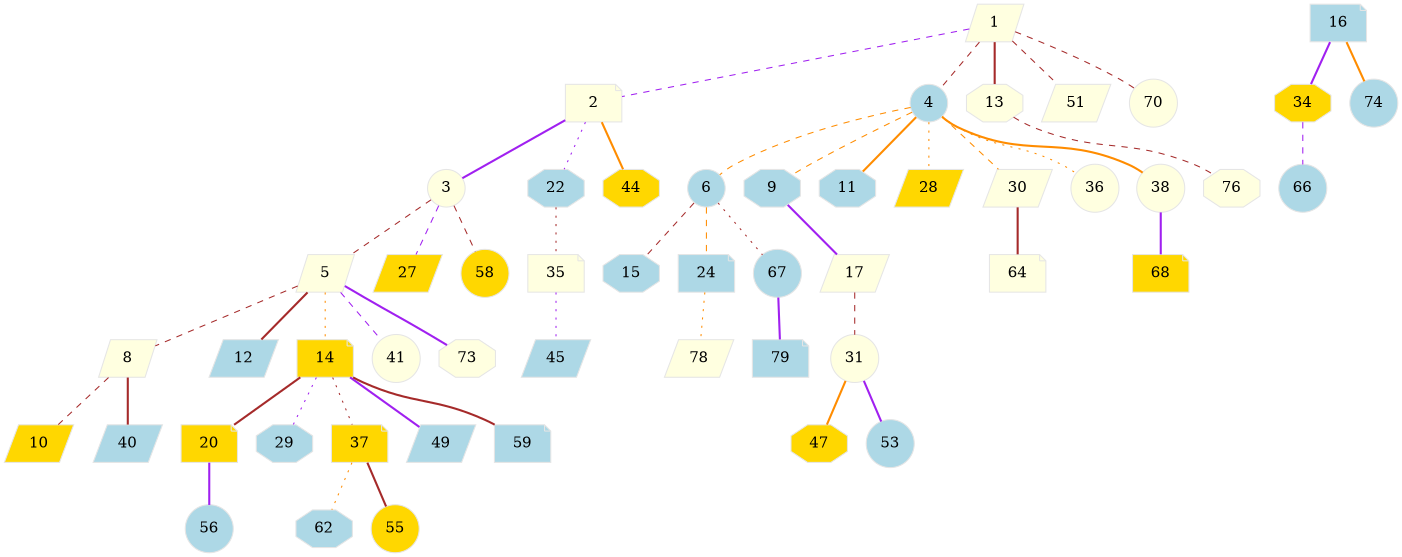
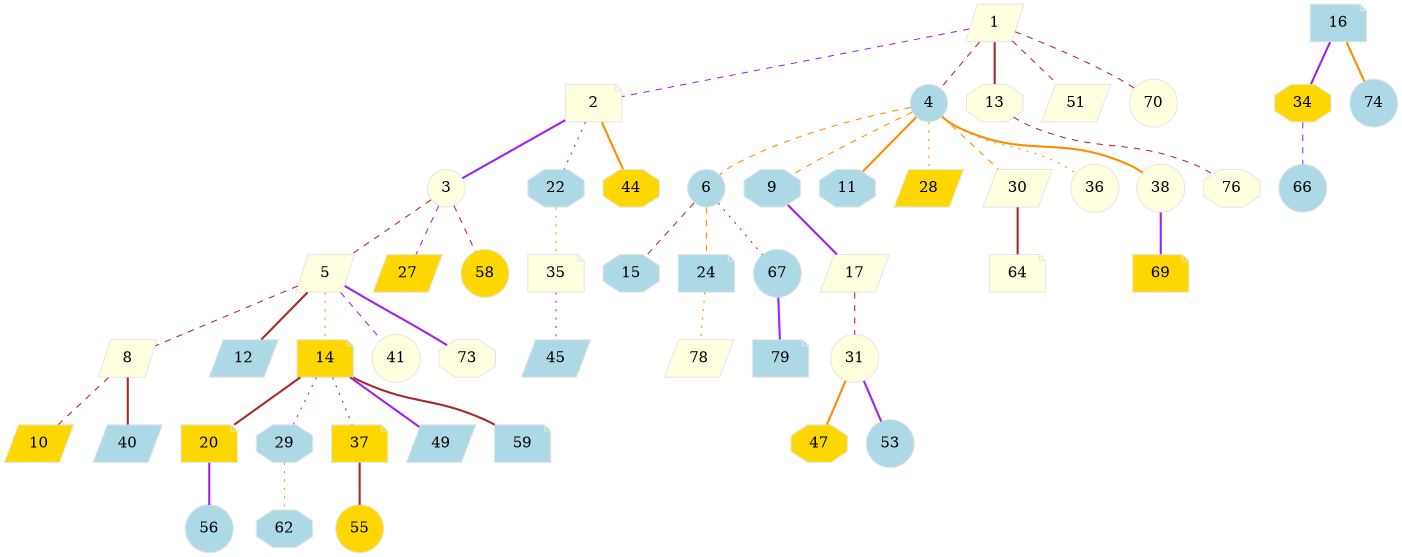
  graph {
    fontname="DejaVu Serif"
    node [color=gray90 fillcolor=lightblue fontname="DejaVu Serif" shape=circle style=filled]
    edge [color=brown fontname="DejaVu Serif" style=bold]
    2 [fillcolor=lightyellow shape=note super="+26"]
    3 [fillcolor=lightyellow super="+18"]
    22 [shape=octagon super="+43"]
    44 [fillcolor=gold shape=octagon]
    1 [fillcolor=lightyellow shape=parallelogram]
    4 [super="+25"]
    13 [fillcolor=lightyellow shape=octagon super="+39"]
    51 [fillcolor=lightyellow shape=parallelogram super="+75"]
    70 [fillcolor=lightyellow]
    6 [super="+32"]
    9 [shape=octagon super="+19"]
    11 [shape=octagon]
    28 [fillcolor=gold shape=parallelogram]
    30 [fillcolor=lightyellow shape=parallelogram super="+33"]
    36 [fillcolor=lightyellow super="+42"]
    38 [fillcolor=lightyellow super="+71"]
    76 [fillcolor=lightyellow shape=octagon]
    5 [fillcolor=lightyellow shape=parallelogram super="+7"]
    27 [fillcolor=gold shape=parallelogram]
    58 [fillcolor=gold]
    35 [fillcolor=lightyellow shape=note]
    8 [fillcolor=lightyellow shape=parallelogram]
    12 [shape=parallelogram]
    14 [fillcolor=gold shape=note super="+23"]
    41 [fillcolor=lightyellow]
    73 [fillcolor=lightyellow shape=octagon]
    15 [shape=octagon super="+61"]
    24 [shape=note super="+63"]
    67 [super="+69"]
    17 [fillcolor=lightyellow shape=parallelogram super="+21"]
    64 [fillcolor=lightyellow shape=note]
-   68 [fillcolor=gold shape=note]
+   68 [fillcolor=gold shape=note label=69]
    10 [fillcolor=gold shape=parallelogram super="+57"]
    40 [shape=parallelogram super="+48"]
    20 [fillcolor=gold shape=note super="+54"]
    29 [shape=octagon super="+52"]
    37 [fillcolor=gold shape=note super="+72"]
    49 [shape=parallelogram]
    59 [shape=note]
    78 [fillcolor=lightyellow shape=parallelogram]
    79 [shape=note]
    16 [shape=note super="+77"]
    34 [fillcolor=gold shape=octagon super="+65"]
    74
    31 [fillcolor=lightyellow super="+46"]
    56
    62 [shape=octagon]
    55 [fillcolor=gold]
    66
    47 [fillcolor=gold shape=octagon]
    53
    45 [shape=parallelogram super="+60"]
    2 -- 3 [color=purple]
    2 -- 22 [color=purple style=dotted]
    2 -- 44 [color=darkorange]
    3 -- 5 [style=dashed]
    3 -- 27 [color=purple style=dashed]
    3 -- 58 [style=dashed]
-   22 -- 35 [style=dotted]
+   22 -- 35 [color=darkorange style=dotted]
    1 -- 2 [color=purple style=dashed]
    1 -- 4 [style=dashed]
    1 -- 13
    1 -- 51 [style=dashed]
    1 -- 70 [style=dashed]
    4 -- 6 [color=darkorange style=dashed]
    4 -- 9 [color=darkorange style=dashed]
    4 -- 11 [color=darkorange]
    4 -- 28 [color=darkorange style=dotted]
    4 -- 30 [color=darkorange style=dashed]
    4 -- 36 [color=darkorange style=dotted]
    4 -- 38 [color=darkorange]
    13 -- 76 [style=dashed]
    6 -- 15 [style=dashed]
    6 -- 24 [color=darkorange style=dashed]
    6 -- 67 [style=dotted]
    9 -- 17 [color=purple]
    30 -- 64
    38 -- 68 [color=purple]
    5 -- 8 [style=dashed]
    5 -- 12
    5 -- 14 [color=darkorange style=dotted]
    5 -- 41 [color=purple style=dashed]
    5 -- 73 [color=purple]
    35 -- 45 [color=purple style=dotted]
    8 -- 10 [style=dashed]
    8 -- 40
    14 -- 20
    14 -- 29 [color=purple style=dotted]
    14 -- 37 [style=dotted]
    14 -- 49 [color=purple]
    14 -- 59
    24 -- 78 [color=darkorange style=dotted]
    67 -- 79 [color=purple]
    17 -- 31 [style=dashed]
    20 -- 56 [color=purple]
-   37 -- 62 [color=darkorange style=dotted]
+   29 -- 62 [color=darkorange style=dotted]
    37 -- 55
    16 -- 34 [color=purple]
    16 -- 74 [color=darkorange]
    34 -- 66 [color=purple style=dashed]
    31 -- 47 [color=darkorange]
    31 -- 53 [color=purple]
  }
